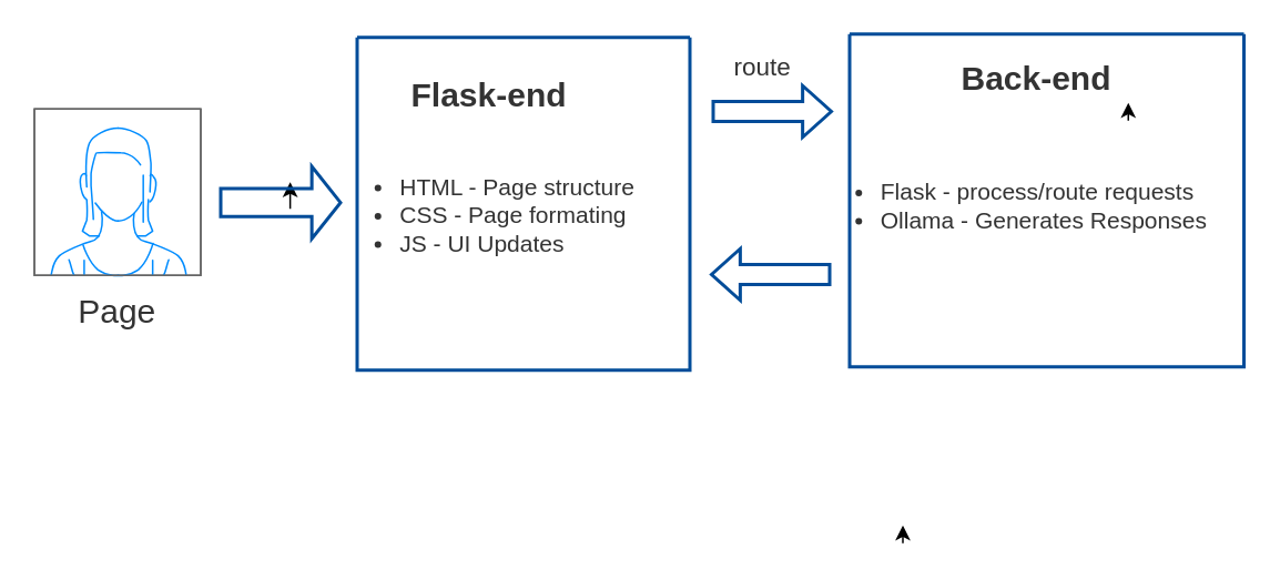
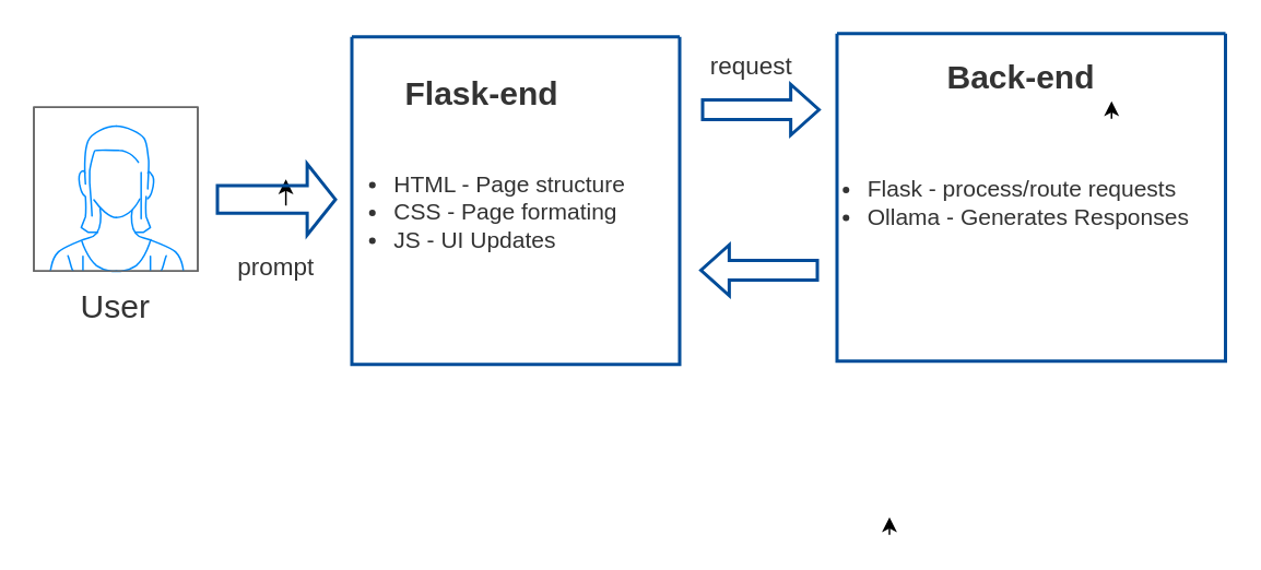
  <mxCell id="0" />
  <mxCell id="1" parent="0" />
  <mxCell id="2" value="" style="swimlane;startSize=0;fontColor=#333333;fillColor=none;strokeColor=#004C99;rounded=0;strokeWidth=2;" vertex="1" parent="1"><mxGeometry x="214" y="22" width="200" height="200" as="geometry" /></mxCell>
  <mxCell id="3" value="&lt;ul style=&quot;font-size: 14px;&quot;&gt;&lt;li&gt;HTML - Page structure&amp;nbsp;&lt;/li&gt;&lt;li&gt;CSS - Page formating&amp;nbsp;&amp;nbsp;&lt;/li&gt;&lt;li&gt;JS - UI Updates&lt;/li&gt;&lt;/ul&gt;" style="text;strokeColor=none;fillColor=none;html=1;whiteSpace=wrap;verticalAlign=middle;overflow=hidden;rounded=1;strokeWidth=2;fontColor=#333333;" vertex="1" parent="2"><mxGeometry x="-16" y="60" width="195" height="94" as="geometry" /></mxCell>
  <mxCell id="4" value="&lt;font style=&quot;font-size: 20px;&quot;&gt;Flask-end&lt;/font&gt;" style="text;strokeColor=none;fillColor=none;html=1;fontSize=24;fontStyle=1;verticalAlign=middle;align=center;rounded=1;strokeWidth=2;fontColor=#333333;" vertex="1" parent="2"><mxGeometry x="29" y="14" width="100" height="40" as="geometry" /></mxCell>
  <mxCell id="5" value="" style="verticalLabelPosition=bottom;shadow=0;dashed=0;align=center;html=1;verticalAlign=top;strokeWidth=1;shape=mxgraph.mockup.containers.userFemale;strokeColor=#666666;strokeColor2=#008cff;rounded=1;fontColor=#333333;fillColor=none;" vertex="1" parent="1"><mxGeometry x="20" y="65" width="100" height="100" as="geometry" /></mxCell>
  <mxCell id="6" value="" style="swimlane;startSize=0;fontColor=#333333;fillColor=none;strokeColor=#004C99;rounded=0;strokeWidth=2;" vertex="1" parent="1"><mxGeometry x="510" y="20" width="237" height="200" as="geometry" /></mxCell>
  <mxCell id="7" style="edgeStyle=none;html=1;exitX=1;exitY=1;exitDx=0;exitDy=0;entryX=1;entryY=0.75;entryDx=0;entryDy=0;fontColor=#333333;" edge="1" parent="6"><mxGeometry relative="1" as="geometry"><mxPoint x="167.5" y="52" as="sourcePoint" /><mxPoint x="167.5" y="41.25" as="targetPoint" /></mxGeometry></mxCell>
  <mxCell id="8" value="&lt;ul style=&quot;font-size: 14px;&quot;&gt;&lt;li&gt;Flask - process/route requests&amp;nbsp;&amp;nbsp;&lt;/li&gt;&lt;li&gt;Ollama - Generates Responses&lt;/li&gt;&lt;/ul&gt;" style="text;strokeColor=none;fillColor=none;html=1;whiteSpace=wrap;verticalAlign=middle;overflow=hidden;rounded=1;strokeWidth=2;fontColor=#333333;" vertex="1" parent="6"><mxGeometry x="-23" y="56" width="260" height="94" as="geometry" /></mxCell>
  <mxCell id="9" value="&lt;font style=&quot;font-size: 20px;&quot;&gt;Back-end&lt;/font&gt;" style="text;strokeColor=none;fillColor=none;html=1;fontSize=24;fontStyle=1;verticalAlign=middle;align=center;rounded=1;strokeWidth=2;fontColor=#333333;" vertex="1" parent="6"><mxGeometry x="62" y="6" width="100" height="40" as="geometry" /></mxCell>
  <mxCell id="10" style="edgeStyle=none;html=1;exitX=0;exitY=0;exitDx=46.75;exitDy=40;exitPerimeter=0;entryX=0;entryY=0;entryDx=46.75;entryDy=24;entryPerimeter=0;fontSize=14;fontColor=#333333;" edge="1" parent="1"><mxGeometry relative="1" as="geometry"><mxPoint x="173.75" y="125" as="sourcePoint" /><mxPoint x="173.75" y="109" as="targetPoint" /></mxGeometry></mxCell>
  <mxCell id="11" value="" style="html=1;shadow=0;dashed=0;align=center;verticalAlign=middle;shape=mxgraph.arrows2.arrow;dy=0.61;dx=17.25;notch=0;rounded=1;strokeColor=#004C99;strokeWidth=2;fontSize=14;fontColor=#333333;fillColor=none;" vertex="1" parent="1"><mxGeometry x="428" y="51" width="71" height="31" as="geometry" /></mxCell>
  <mxCell id="12" value="" style="html=1;shadow=0;dashed=0;align=center;verticalAlign=middle;shape=mxgraph.arrows2.arrow;dy=0.61;dx=17.25;notch=0;rounded=1;strokeColor=#004C99;strokeWidth=2;fontSize=14;fontColor=#333333;fillColor=none;rotation=-180;" vertex="1" parent="1"><mxGeometry x="427" y="149" width="71" height="31" as="geometry" /></mxCell>
  <mxCell id="13" style="edgeStyle=none;html=1;exitX=1;exitY=1;exitDx=0;exitDy=0;entryX=1;entryY=0.75;entryDx=0;entryDy=0;fontColor=#333333;" edge="1" parent="1"><mxGeometry relative="1" as="geometry"><mxPoint x="542" y="326" as="sourcePoint" /><mxPoint x="542" y="315.25" as="targetPoint" /></mxGeometry></mxCell>
  <mxCell id="14" value="" style="html=1;shadow=0;dashed=0;align=center;verticalAlign=middle;shape=mxgraph.arrows2.arrow;dy=0.61;dx=17.25;notch=0;rounded=1;strokeColor=#004C99;strokeWidth=2;fontSize=14;fontColor=#333333;fillColor=none;" vertex="1" parent="1"><mxGeometry x="132" y="99.5" width="72" height="43.5" as="geometry" /></mxCell>
- <mxCell id="15" value="Page" style="text;html=1;strokeColor=none;fillColor=none;align=center;verticalAlign=middle;whiteSpace=wrap;rounded=0;strokeWidth=2;fontSize=20;fontColor=#333333;" vertex="1" parent="1"><mxGeometry x="40" y="171" width="60" height="30" as="geometry" /></mxCell>
- <mxCell id="17" value="&lt;font style=&quot;font-size: 15px;&quot;&gt;route&lt;/font&gt;" style="text;html=1;strokeColor=none;fillColor=none;align=center;verticalAlign=middle;whiteSpace=wrap;rounded=0;strokeWidth=2;fontSize=20;fontColor=#333333;" vertex="1" parent="1"><mxGeometry x="428" y="22" width="60" height="30" as="geometry" /></mxCell>
+ <mxCell id="15" value="User" style="text;html=1;strokeColor=none;fillColor=none;align=center;verticalAlign=middle;whiteSpace=wrap;rounded=0;strokeWidth=2;fontSize=20;fontColor=#333333;" vertex="1" parent="1"><mxGeometry x="40" y="171" width="60" height="30" as="geometry" /></mxCell>
+ <mxCell id="16" value="&lt;font style=&quot;font-size: 15px;&quot;&gt;prompt&lt;/font&gt;" style="text;html=1;strokeColor=none;fillColor=none;align=center;verticalAlign=middle;whiteSpace=wrap;rounded=0;strokeWidth=2;fontSize=20;fontColor=#333333;" vertex="1" parent="1"><mxGeometry x="138" y="145" width="60" height="30" as="geometry" /></mxCell>
+ <mxCell id="17" value="&lt;font style=&quot;font-size: 15px;&quot;&gt;request&lt;/font&gt;" style="text;html=1;strokeColor=none;fillColor=none;align=center;verticalAlign=middle;whiteSpace=wrap;rounded=0;strokeWidth=2;fontSize=20;fontColor=#333333;" vertex="1" parent="1"><mxGeometry x="428" y="22" width="60" height="30" as="geometry" /></mxCell>
